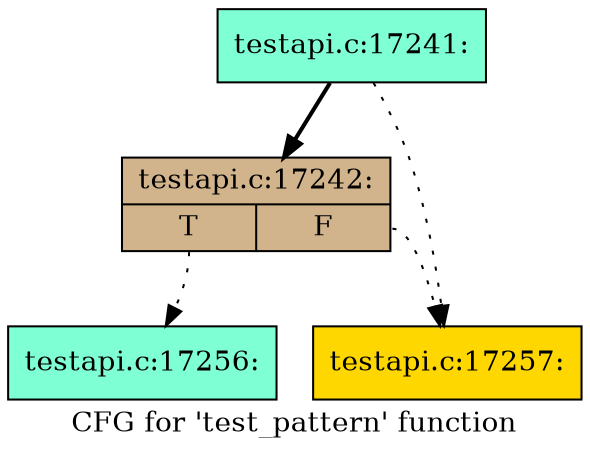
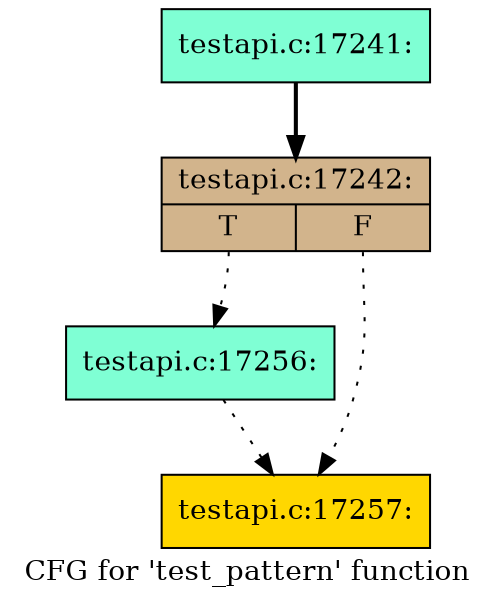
  digraph {
    label="CFG for 'test_pattern' function"
    node [fillcolor=aquamarine shape=record style=filled]
    edge [style=dotted]
    n1 [label="{testapi.c:17241:}"]
    n2 [fillcolor=tan label="{testapi.c:17242:|{<s0>T|<s1>F}}"]
    n3 [label="{testapi.c:17256:}"]
    n4 [fillcolor=gold label="{testapi.c:17257:}"]
    n1 -> n2 [style=bold]
    n2 -> n3 [tailport=s0]
    n2 -> n4 [tailport=s1]
-   n1 -> n4
+   n3 -> n4
  }
